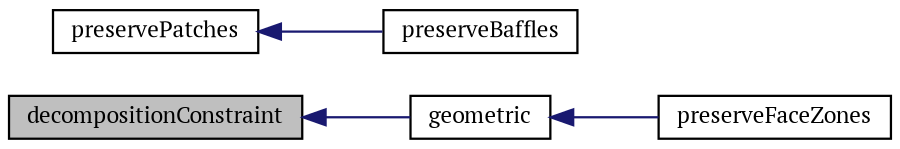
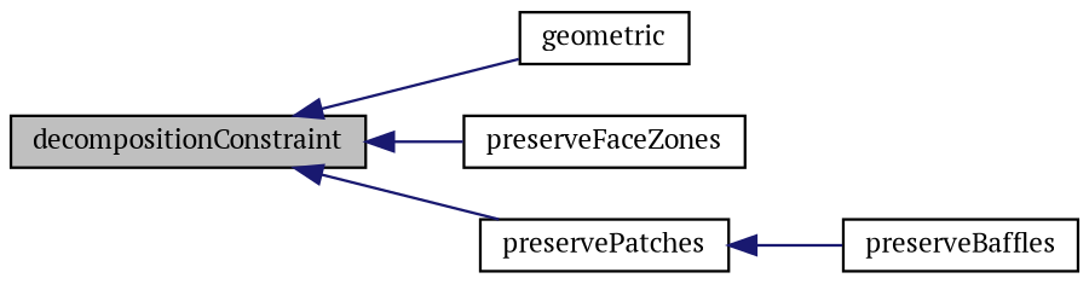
  digraph {
    fontname="PT Serif"
    rankdir=LR
    node [color=black fontname="PT Serif" fontsize=10 shape=record]
    edge [color=midnightblue dir=back fontname="PT Serif" fontsize=10 labelfontname=Helvetica labelfontsize=10 style=solid]
    n1 [fillcolor=grey75 fontcolor=black height=0.2 label=decompositionConstraint style=filled width=0.4]
    n2 [height=0.2 label=geometric width=0.4]
    n3 [height=0.2 label=preserveFaceZones width=0.4]
    n4 [height=0.2 label=preservePatches width=0.4]
    n5 [height=0.2 label=preserveBaffles width=0.4]
    n1 -> n2
-   n2 -> n3
+   n1 -> n3
+   n1 -> n4
    n4 -> n5
  }
